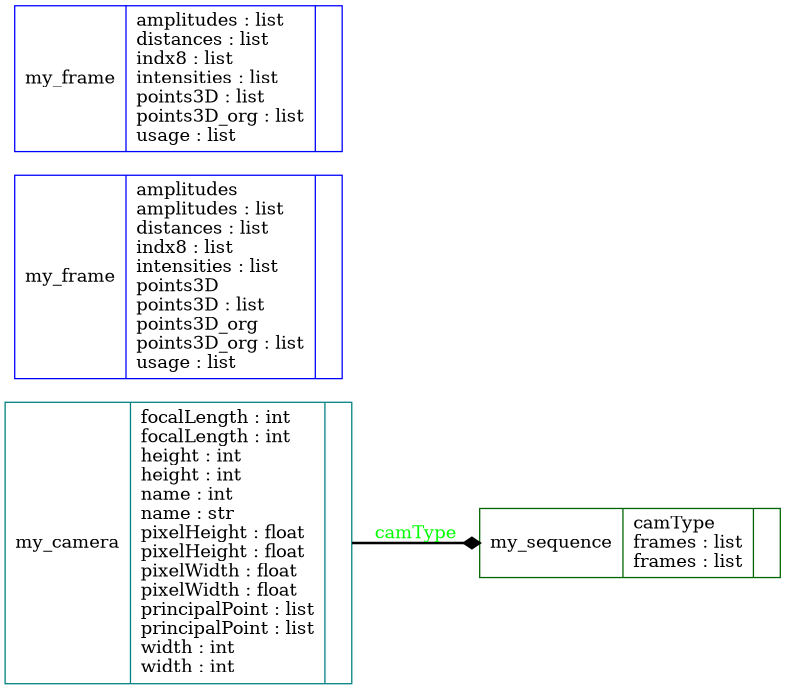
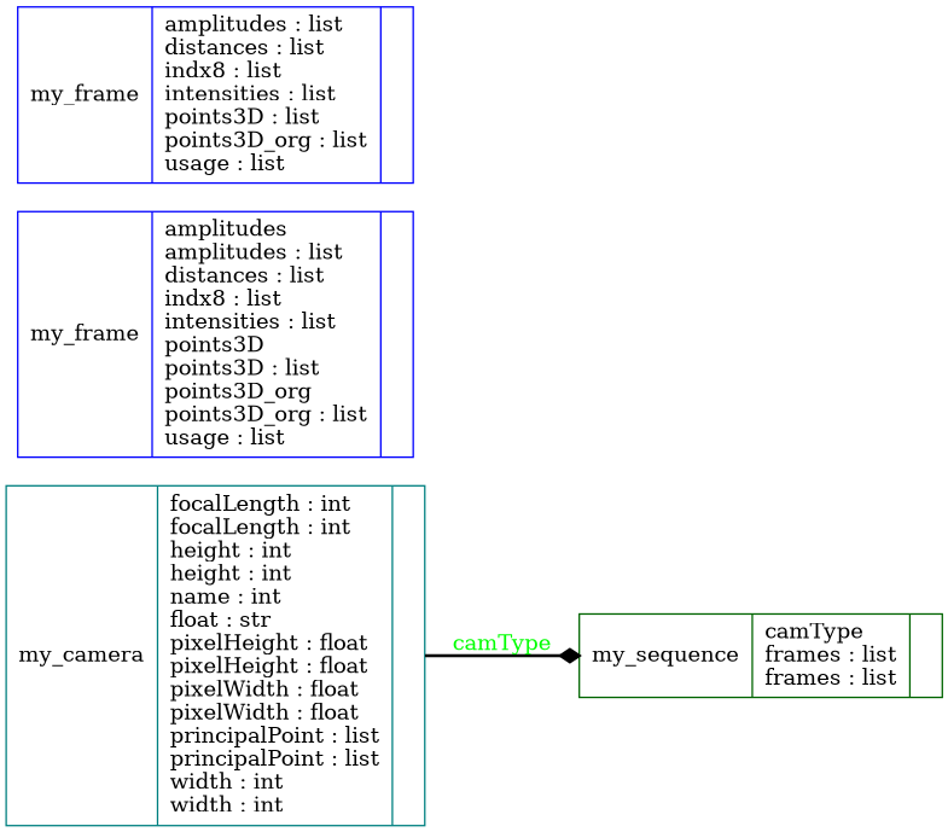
  digraph {
    rankdir=LR
    node [shape=record color=blue]
-   n1 [label="{my_camera|focalLength : int\lfocalLength : int\lheight : int\lheight : int\lname : int\lname : str\lpixelHeight : float\lpixelHeight : float\lpixelWidth : float\lpixelWidth : float\lprincipalPoint : list\lprincipalPoint : list\lwidth : int\lwidth : int\l|}" color=teal]
+   n1 [label="{my_camera|focalLength : int\lfocalLength : int\lheight : int\lheight : int\lname : int\lfloat : str\lpixelHeight : float\lpixelHeight : float\lpixelWidth : float\lpixelWidth : float\lprincipalPoint : list\lprincipalPoint : list\lwidth : int\lwidth : int\l|}" color=teal]
    n2 [label="{my_sequence|camType\lframes : list\lframes : list\l|}" color=darkgreen]
    n3 [label="{my_frame|amplitudes\lamplitudes : list\ldistances : list\lindx8 : list\lintensities : list\lpoints3D\lpoints3D : list\lpoints3D_org\lpoints3D_org : list\lusage : list\l|}"]
    n4 [label="{my_frame|amplitudes : list\ldistances : list\lindx8 : list\lintensities : list\lpoints3D : list\lpoints3D_org : list\lusage : list\l|}"]
    n1 -> n2 [arrowhead=diamond arrowtail=none fontcolor=green label=camType style=bold]
  }
